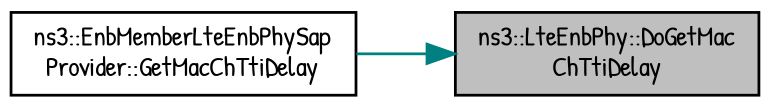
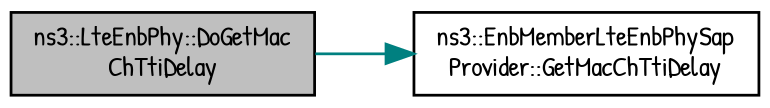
  digraph {
    rankdir=RL
    fontname="Patrick Hand"
    node [color=black fontname="Patrick Hand" fontsize=10 shape=record style=filled]
    n1 [fillcolor=grey75 fontcolor=black height=0.2 label="ns3::LteEnbPhy::DoGetMac\lChTtiDelay" width=0.4]
    n2 [fillcolor=white height=0.2 label="ns3::EnbMemberLteEnbPhySap\lProvider::GetMacChTtiDelay" width=0.4]
-   n1 -> n2 [color=teal dir=back fontname="Patrick Hand" fontsize=10 labelfontname=Helvetica labelfontsize=10 style=solid]
+   n2 -> n1 [color=teal dir=back fontname="Patrick Hand" fontsize=10 labelfontname=Helvetica labelfontsize=10 style=solid]
  }
